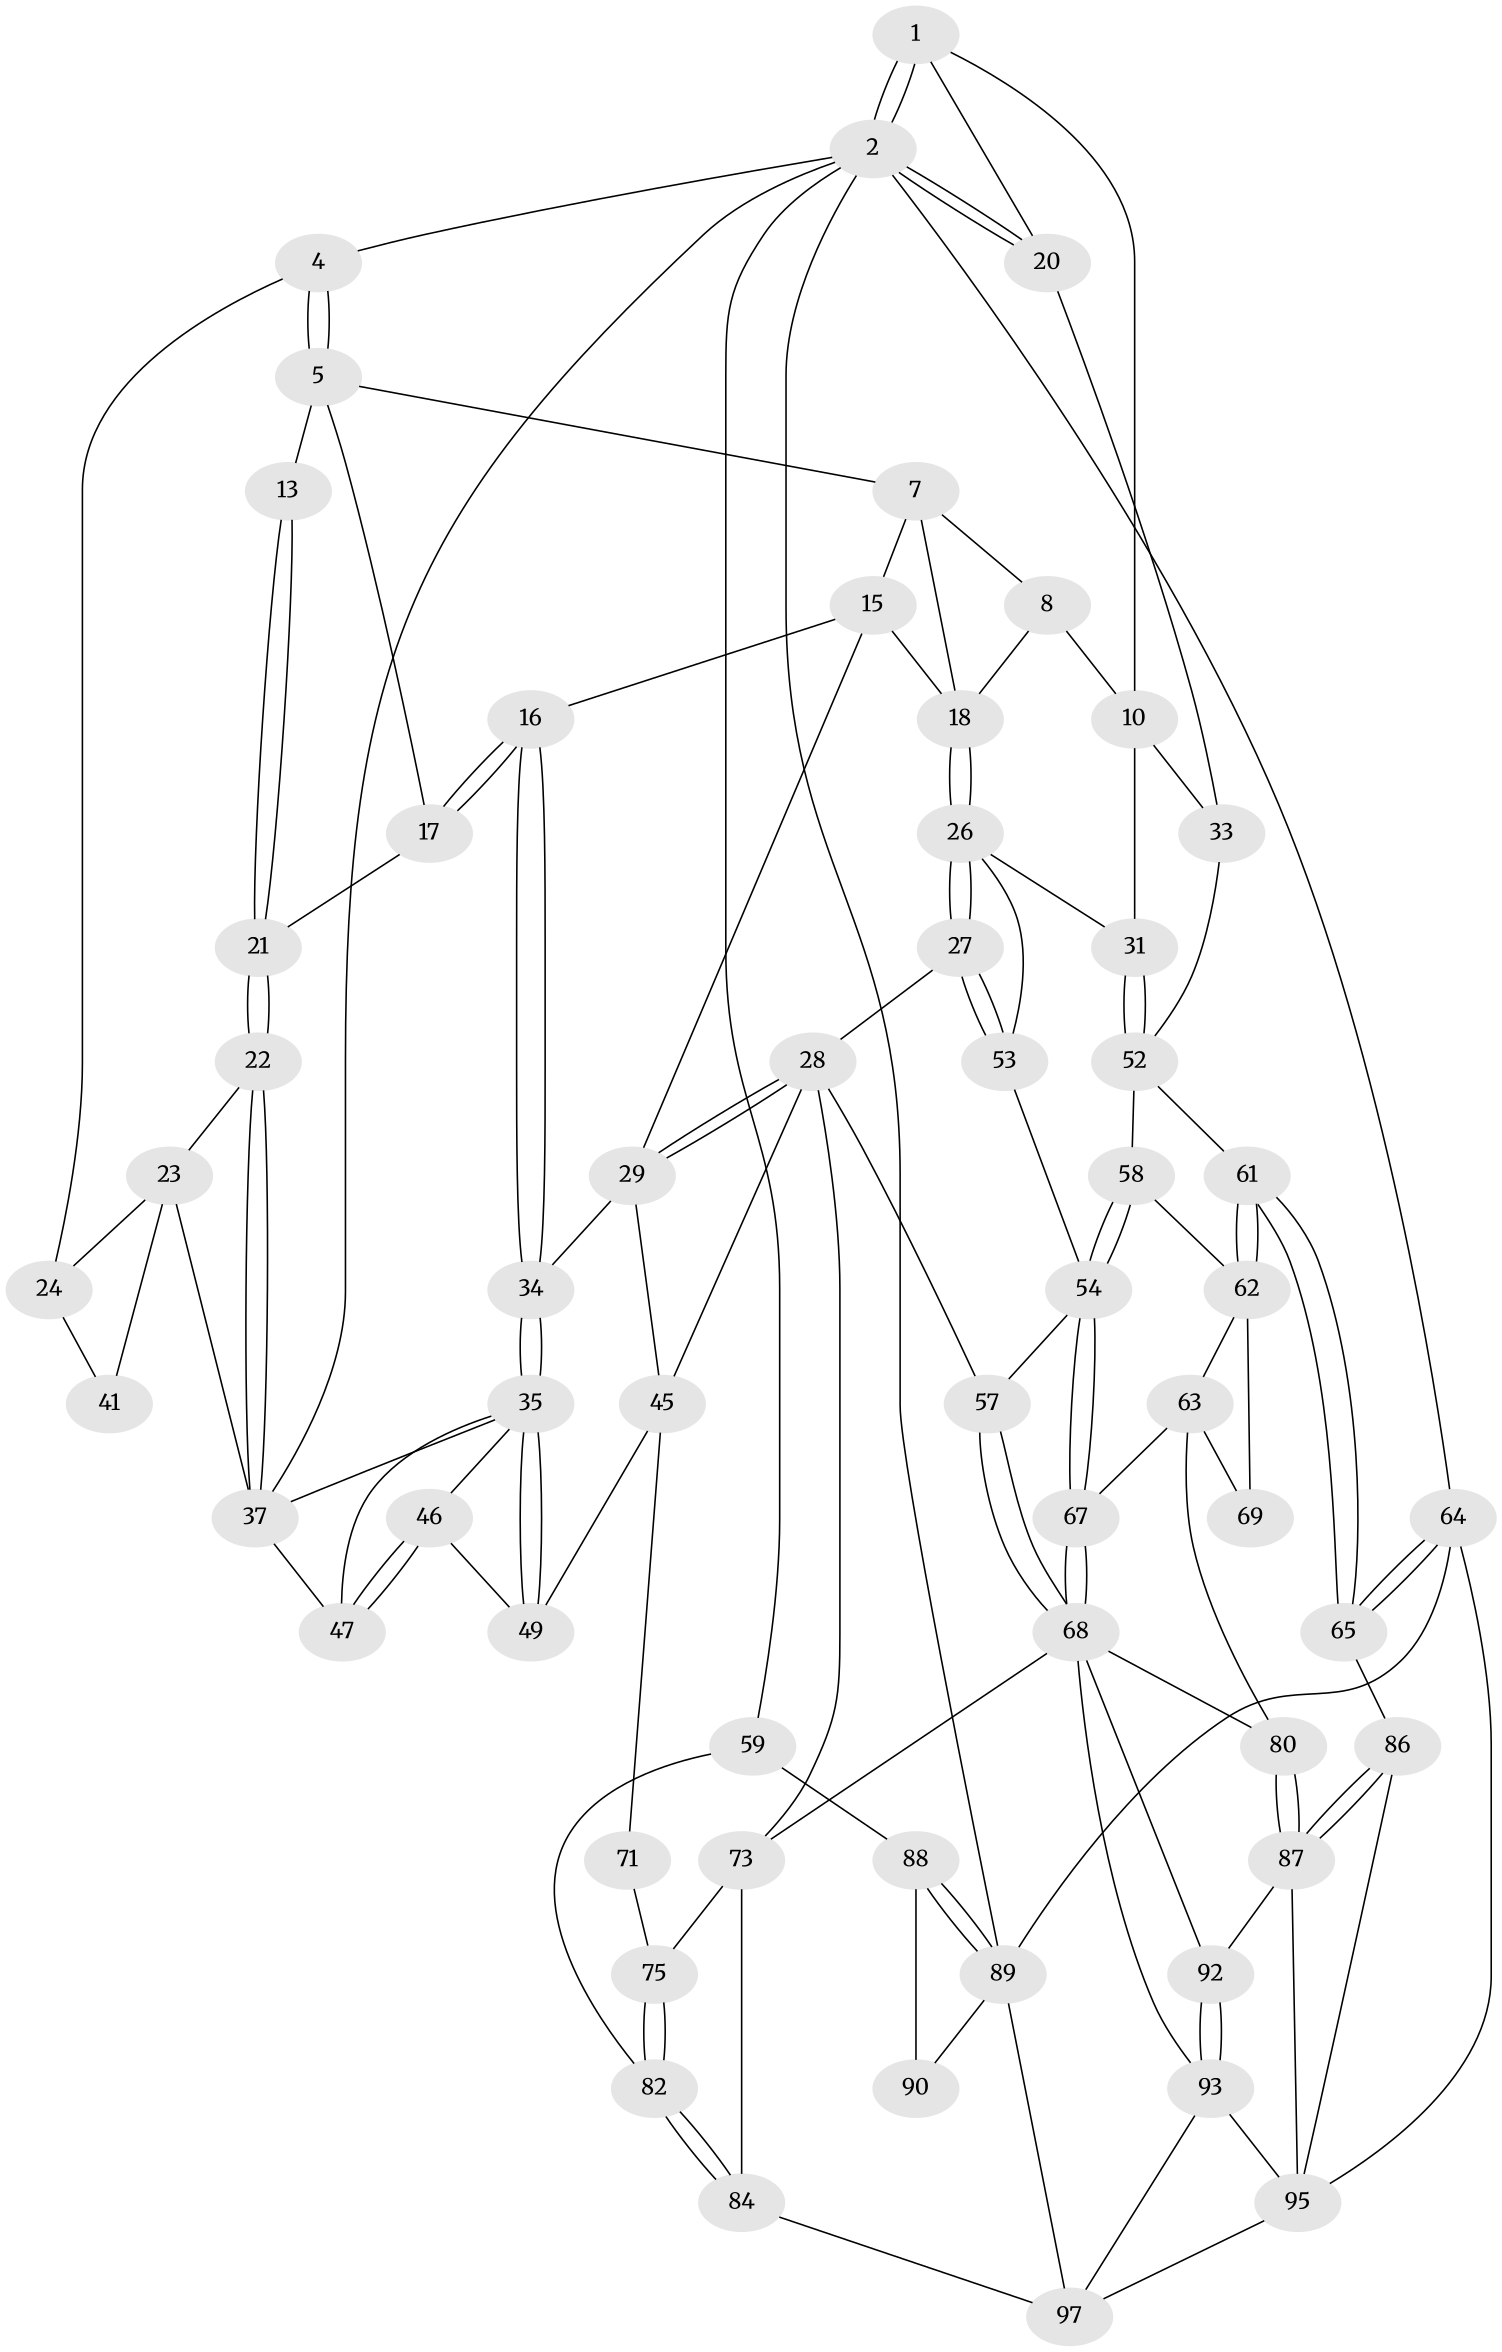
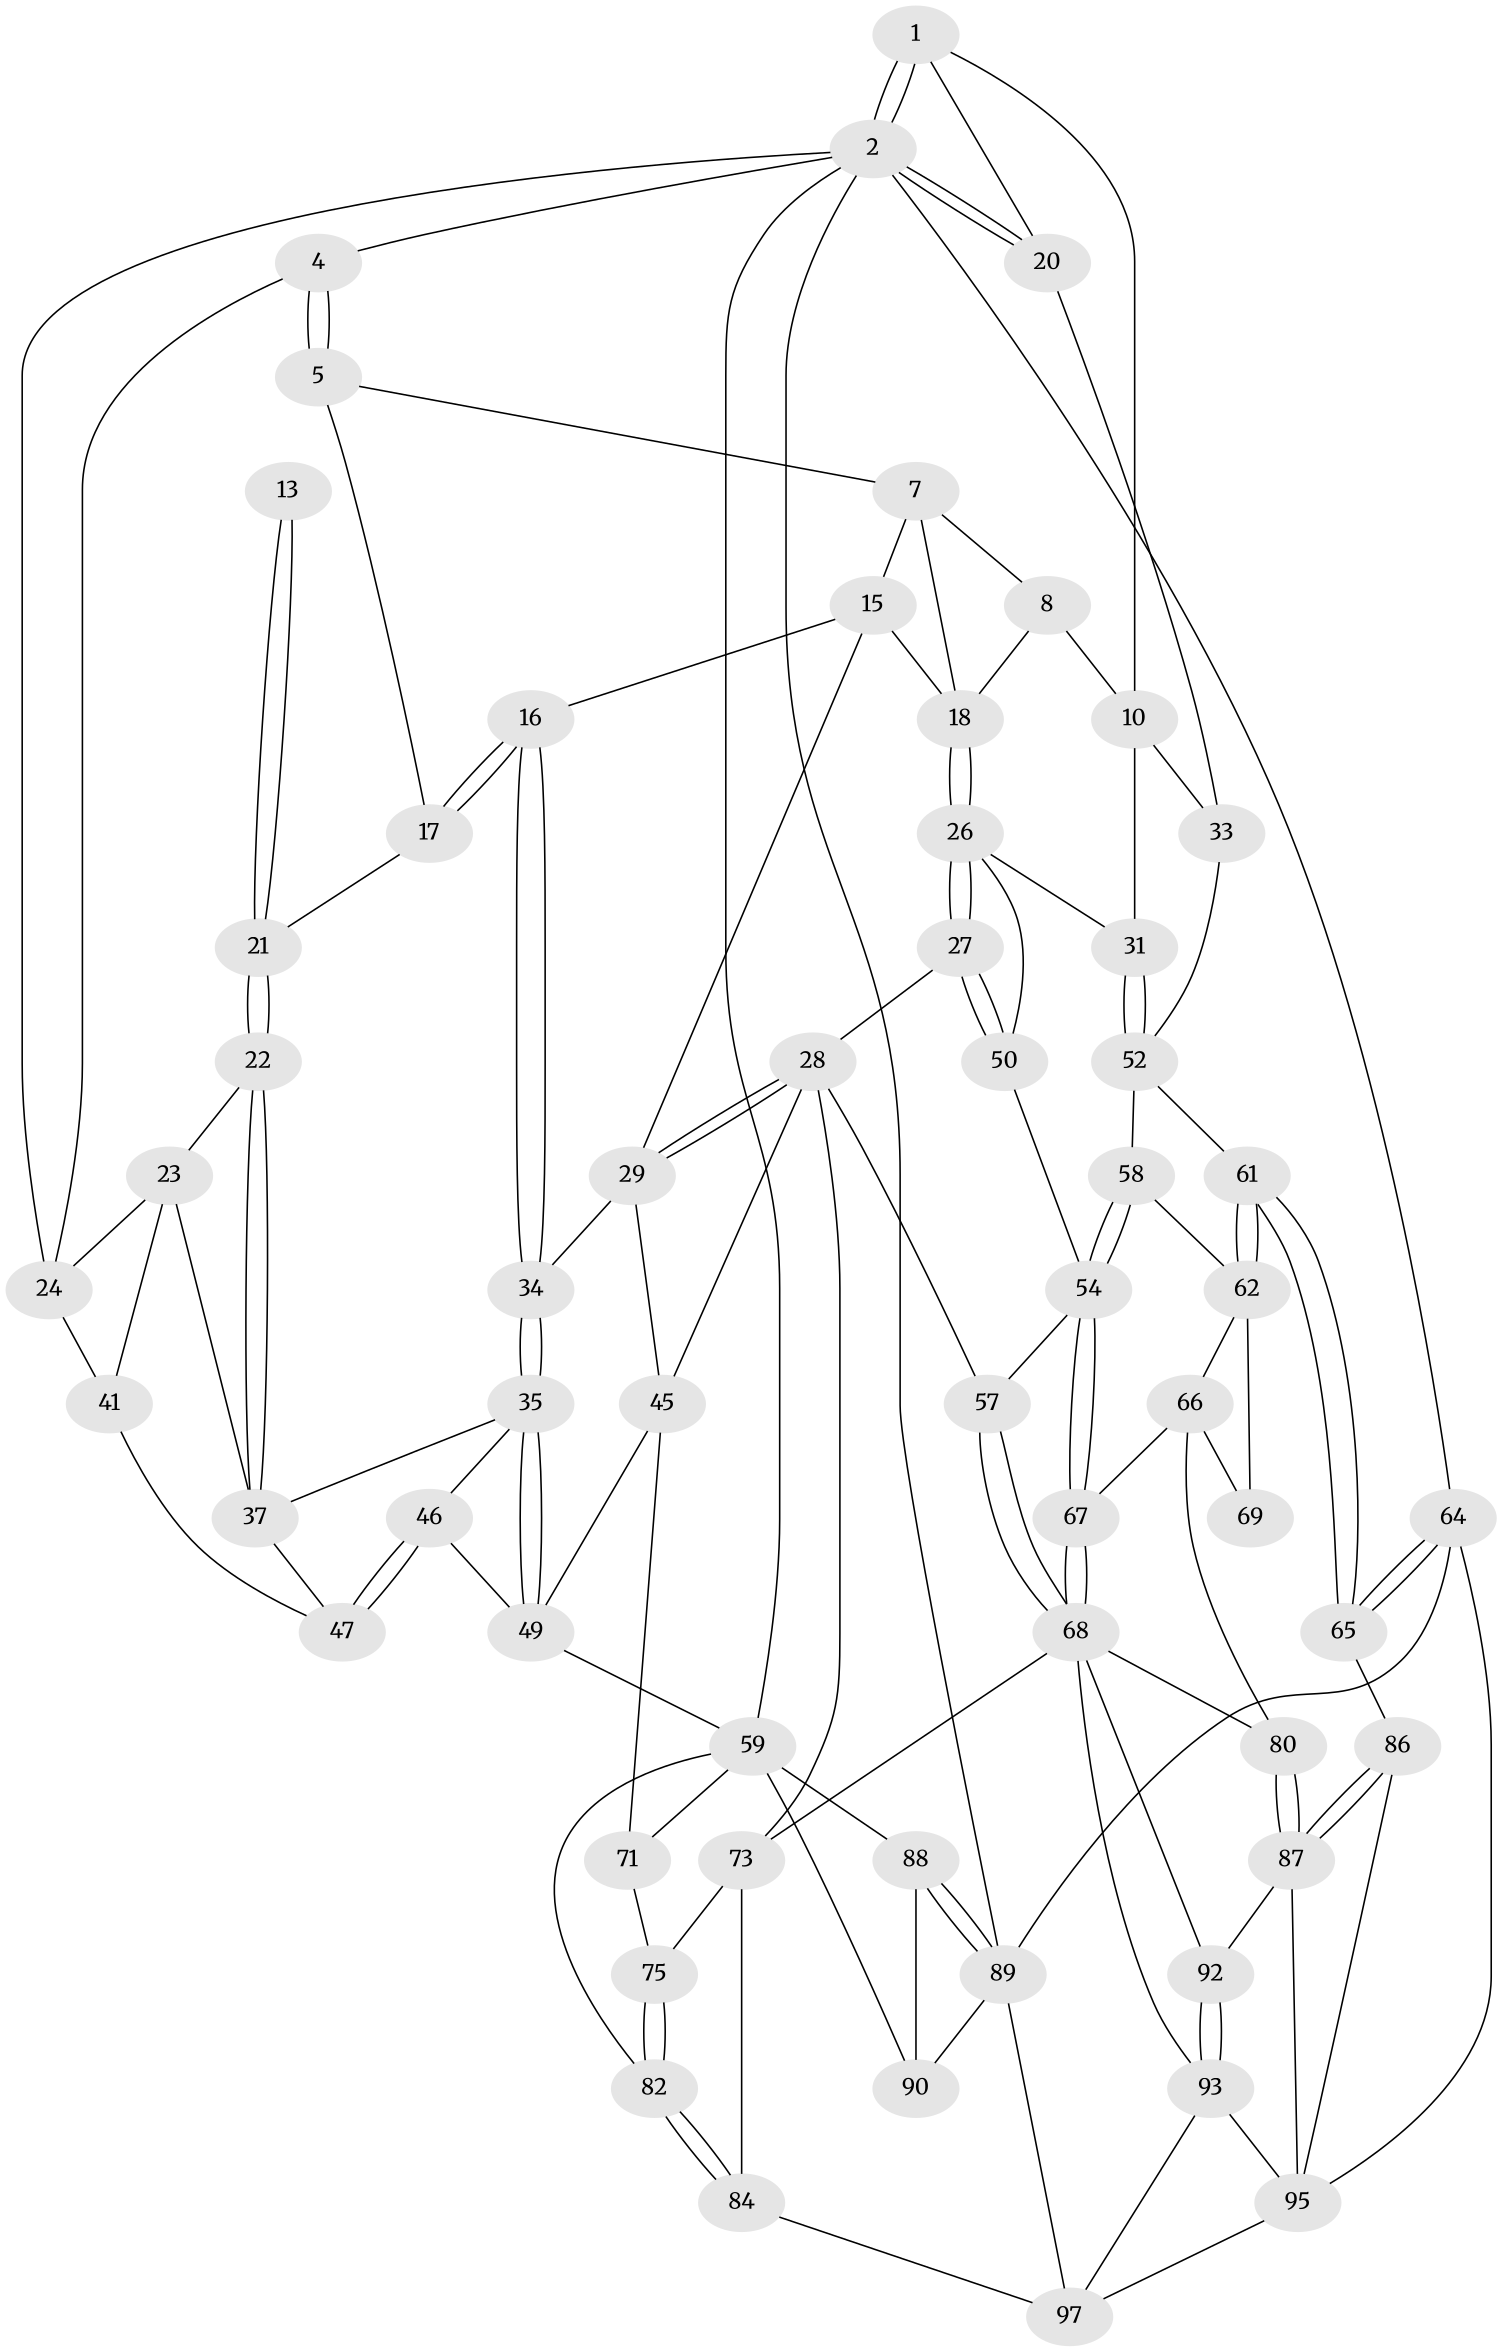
  graph {
    fontname=Merriweather
    node [color=gray90 fontname=Merriweather style=filled]
    edge [fontname=Merriweather]
    1 [super="+9"]
    2 [super="+3"]
    10 [super="+30"]
    20
    4
    24 [super="+38"]
    59 [super="+72+60"]
    64
    89 [super="+98"]
    31
    33
    5 [super="+6"]
    41
    71
    82
    88
    90
    65 [super="+79"]
    95 [super="+96"]
    97 [super="+99"]
    7 [super="+14"]
    13
    17
    8 [super="+11"]
    15 [super="+25"]
    18 [super="+19"]
    21
    16
    29 [super="+43"]
    26 [super="+32"]
    52 [super="+56"]
    22
    34
    45 [super="+48"]
    35 [super="+36"]
    27
-   50 [label=53]
+   50
    23 [super="+40"]
    37 [super="+42"]
    47
    28 [super="+44"]
    54 [super="+55"]
    57
    73 [super="+74+78"]
    49 [super="+51"]
    68 [super="+76"]
    75
    84 [super="+85"]
    n49 [label=58]
    61
    46
    67
    62 [super="+63"]
-   66 [super="+70" label=63]
+   66 [super="+70"]
    69
    80
    92
    93 [super="+94"]
    86
    87 [super="+91"]
    1 -- 2
    1 -- 2
    1 -- 10
    1 -- 20
    2 -- 20
    2 -- 20
    2 -- 4
-   2 -- 37
+   2 -- 24
    2 -- 59
    2 -- 64
    2 -- 89
    10 -- 31
    10 -- 33
    20 -- 33
    4 -- 24
    4 -- 5
    4 -- 5
    24 -- 41
+   59 -- 71
    59 -- 82
    59 -- 88
+   59 -- 90
    64 -- 89
    64 -- 65
    64 -- 65
    64 -- 95
    89 -- 90
    89 -- 97
    31 -- 52
    31 -- 52
    33 -- 52
    5 -- 7
-   5 -- 13 [weight=2]
    5 -- 17
-   35 -- 47
+   41 -- 47
    71 -- 75
    82 -- 84
    82 -- 84
    88 -- 89
    88 -- 89
    88 -- 90
    65 -- 86
    95 -- 97
    7 -- 8
    7 -- 15
    7 -- 18
    13 -- 21
    13 -- 21
    17 -- 21
    8 -- 10
    8 -- 18
    15 -- 18
    15 -- 16
    15 -- 29
    18 -- 26
    18 -- 26
    21 -- 22
    21 -- 22
    16 -- 17
    16 -- 17
    16 -- 34
    16 -- 34
    29 -- 34
    29 -- 45
    26 -- 31
    26 -- 27
    26 -- 27
    26 -- 50
    52 -- n49
    52 -- 61
    22 -- 23
    22 -- 37
    22 -- 37
    34 -- 35
    34 -- 35
    45 -- 71
    45 -- 49
    35 -- 37
    35 -- 49
    35 -- 49
    35 -- 46
    27 -- 50
    27 -- 50
    27 -- 28
    50 -- 54
    23 -- 24
    23 -- 41
    23 -- 37
    37 -- 47
    28 -- 29
    28 -- 29
    28 -- 45
    28 -- 57
    28 -- 73
    54 -- 57
    54 -- 67
    54 -- 67
    57 -- 68
    57 -- 68
    73 -- 75
    73 -- 84 [weight=2]
+   49 -- 59
    68 -- 73
    68 -- 80
    68 -- 92
    68 -- 93
    75 -- 82
    75 -- 82
    84 -- 97
    n49 -- 54
    n49 -- 54
    n49 -- 62
    61 -- 65
    61 -- 65
    61 -- 62
    61 -- 62
    46 -- 47
    46 -- 47
    46 -- 49
    67 -- 68
    67 -- 68
    62 -- 66
    62 -- 69
    66 -- 67
    66 -- 69
    66 -- 80
    80 -- 87
    80 -- 87
    92 -- 93
    92 -- 93
    93 -- 95
    93 -- 97
    86 -- 95
    86 -- 87
    86 -- 87
    87 -- 95
    87 -- 92
  }
